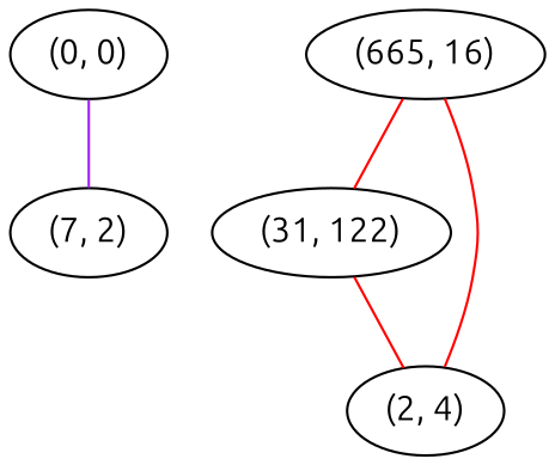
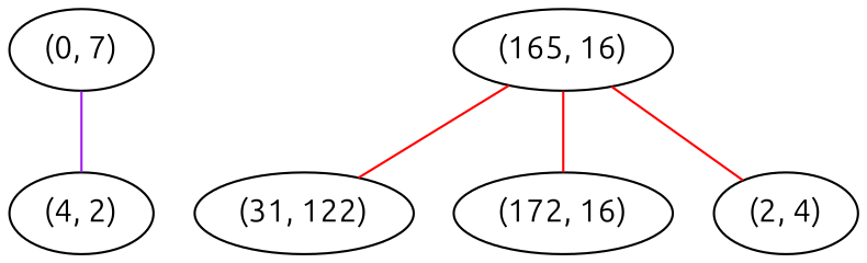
  graph {
    fontname=Ubuntu
    node [fontname=Ubuntu]
    edge [color=red fontname=Ubuntu weight=1]
-   "(0, 0)"
-   "(4, 2)" [label="(7, 2)"]
+   "(0, 0)" [label="(0, 7)"]
+   "(4, 2)"
    n3 [label="(31, 122)"]
-   "(165, 16)" [label="(665, 16)"]
+   "(165, 16)"
+   "(172, 16)"
    "(2, 4)"
    "(0, 0)" -- "(4, 2)" [color=purple weight=4]
-   n3 -- "(2, 4)"
    "(165, 16)" -- n3
+   "(165, 16)" -- "(172, 16)"
    "(165, 16)" -- "(2, 4)"
  }
